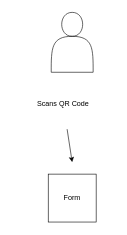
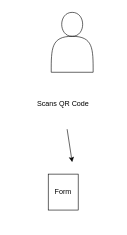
  <mxCell id="0" />
  <mxCell id="1" parent="0" />
  <mxCell id="2" value="" style="shape=actor;whiteSpace=wrap;html=1;" vertex="1" parent="1"><mxGeometry x="85" y="20" width="70" height="100" as="geometry" /></mxCell>
  <mxCell id="3" style="edgeStyle=none;html=1;" edge="1" parent="1" source="4"><mxGeometry relative="1" as="geometry"><mxPoint x="120" y="270" as="targetPoint" /></mxGeometry></mxCell>
  <mxCell id="4" value="Scans QR Code" style="text;strokeColor=none;align=center;fillColor=none;html=1;verticalAlign=middle;whiteSpace=wrap;rounded=0;" vertex="1" parent="1"><mxGeometry x="20" y="130" width="170" height="85" as="geometry" /></mxCell>
- <mxCell id="5" value="Form" style="whiteSpace=wrap;html=1;aspect=fixed;" vertex="1" parent="1"><mxGeometry x="80" y="290" width="80" height="80" as="geometry" /></mxCell>
+ <mxCell id="5" value="Form" style="whiteSpace=wrap;html=1;aspect=fixed;" vertex="1" parent="1"><mxGeometry x="80" y="290" width="50" height="60" as="geometry" /></mxCell>
